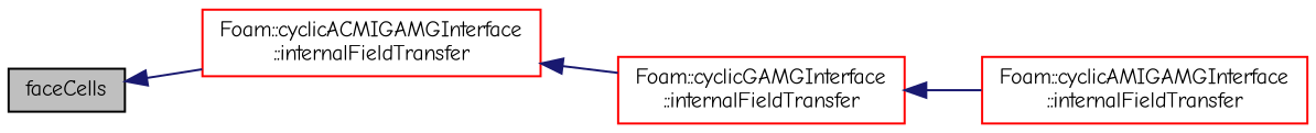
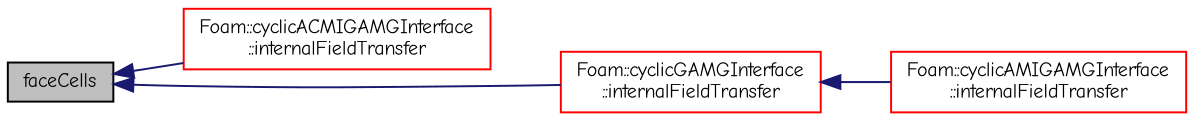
  digraph {
    fontname="Comic Neue"
    rankdir=LR
    node [color=red fontname="Comic Neue" fontsize=10 shape=record]
    edge [color=midnightblue dir=back fontname="Comic Neue" fontsize=10 labelfontname=Helvetica labelfontsize=10 style=solid]
    n1 [color=black fillcolor=grey75 fontcolor=black height=0.2 label=faceCells style=filled width=0.4]
    n2 [height=0.2 label="Foam::cyclicACMIGAMGInterface\l::internalFieldTransfer" width=0.4]
    n3 [height=0.2 label="Foam::cyclicGAMGInterface\l::internalFieldTransfer" width=0.4]
    n4 [height=0.2 label="Foam::cyclicAMIGAMGInterface\l::internalFieldTransfer" width=0.4]
    n1 -> n2
-   n2 -> n3
+   n1 -> n3
    n3 -> n4
  }
